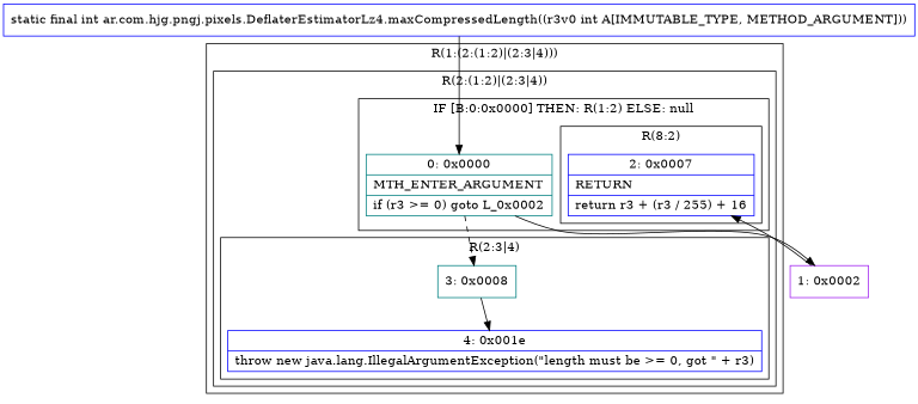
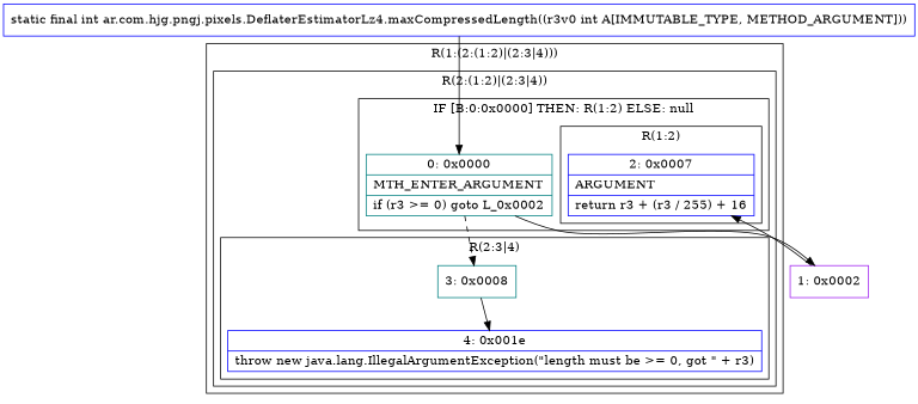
  digraph {
    node [color=blue shape=record]
-   n1 [label="{2\:\ 0x0007|RETURN\l|return r3 + (r3 \/ 255) + 16\l}"]
+   n1 [label="{2\:\ 0x0007|ARGUMENT\l|return r3 + (r3 \/ 255) + 16\l}"]
    n2 [color=teal label="{0\:\ 0x0000|MTH_ENTER_ARGUMENT\l|if (r3 \>= 0) goto L_0x0002\l}"]
    n3 [color=teal label="{3\:\ 0x0008}"]
    n4 [label="{4\:\ 0x001e|throw new java.lang.IllegalArgumentException(\"length must be \>= 0, got \" + r3)\l}"]
    n5 [color=purple label="{1\:\ 0x0002}"]
    n6 [label="{static final int ar.com.hjg.pngj.pixels.DeflaterEstimatorLz4.maxCompressedLength((r3v0 int A[IMMUTABLE_TYPE, METHOD_ARGUMENT])) }"]
    subgraph cluster_1 {
      label="R(1:(2:(1:2)|(2:3|4)))"
      subgraph cluster_2 {
        label="R(2:(1:2)|(2:3|4))"
        subgraph cluster_3 {
          label="IF [B:0:0x0000] THEN: R(1:2) ELSE: null"
          n2
          subgraph cluster_4 {
-           label="R(8:2)"
+           label="R(1:2)"
            n1
          }
        }
        subgraph cluster_5 {
          label="R(2:3|4)"
          n3
          n4
        }
      }
    }
    n2 -> n3 [style=dashed]
    n2 -> n5
    n3 -> n4
    n5 -> n1
    n6 -> n2
  }
